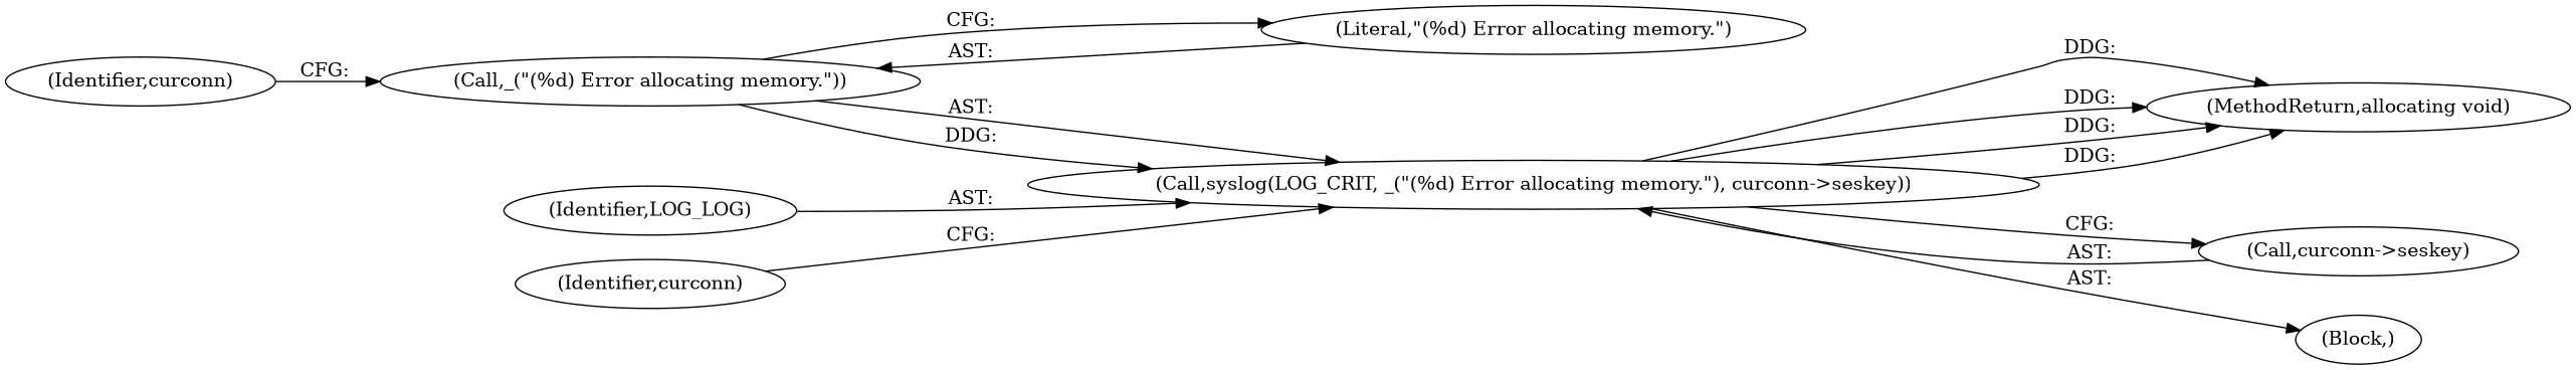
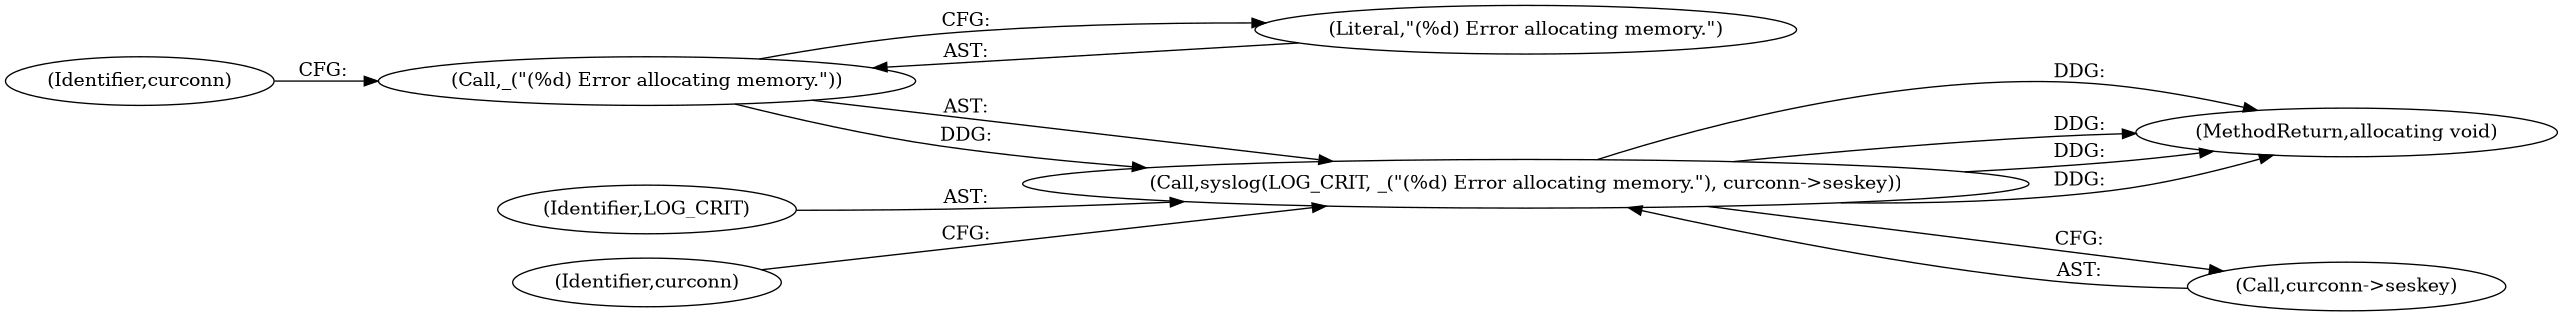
  digraph {
    rankdir=LR
    n1 [label="(Call,syslog(LOG_CRIT, _(\"(%d) Error allocating memory.\"), curconn->seskey))"]
    n2 [label="(MethodReturn,allocating void)"]
    n3 [label="(Call,curconn->seskey)"]
-   n4 [label="(Block,)"]
    n5 [label="(Call,_(\"(%d) Error allocating memory.\"))"]
    n6 [label="(Literal,\"(%d) Error allocating memory.\")"]
-   n7 [label="(Identifier,LOG_LOG)"]
+   n7 [label="(Identifier,LOG_CRIT)"]
    n8 [label="(Identifier,curconn)"]
    n9 [label="(Identifier,curconn)"]
    n1 -> n2 [label="DDG: "]
    n1 -> n2 [label="DDG: "]
    n1 -> n2 [label="DDG: "]
    n1 -> n2 [label="DDG: "]
    n1 -> n3 [label="CFG: "]
-   n1 -> n4 [label="AST: "]
    n3 -> n1 [label="AST: "]
    n5 -> n1 [label="AST: "]
    n5 -> n1 [label="DDG: "]
    n5 -> n6 [label="CFG: "]
    n6 -> n5 [label="AST: "]
    n7 -> n1 [label="AST: "]
    n8 -> n1 [label="CFG: "]
    n9 -> n5 [label="CFG: "]
  }
